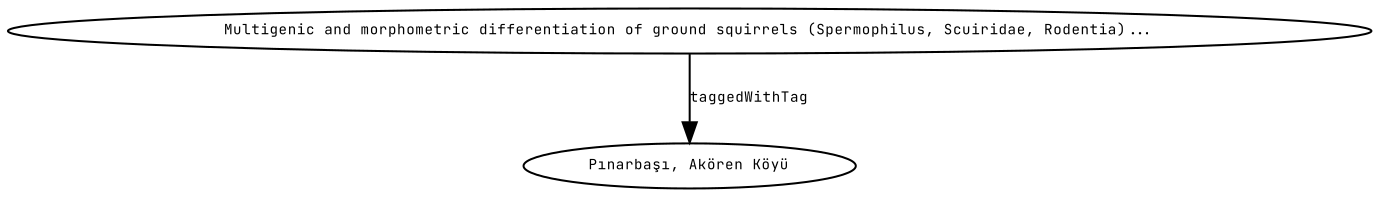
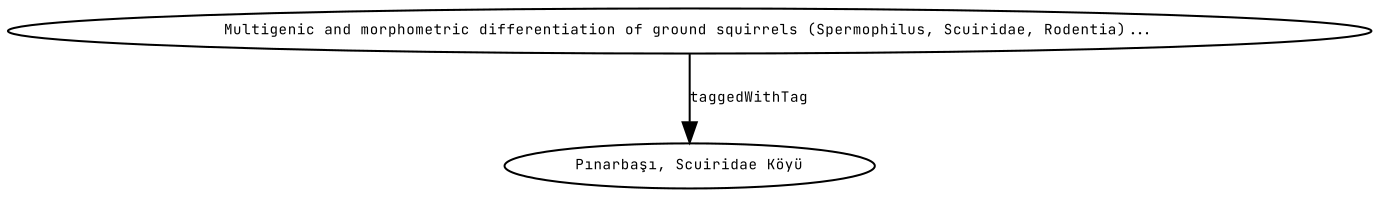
  digraph {
    fontname="JetBrains Mono"
    node [fontname="JetBrains Mono" fontsize=7]
-   n1 [height=0.27433100247 label="Pınarbaşı, Akören Köyü" width=0.27433100247]
+   n1 [height=0.27433100247 label="Pınarbaşı, Scuiridae Köyü" width=0.27433100247]
    n2 [height=0.27433100247 label="Multigenic and morphometric differentiation of ground squirrels (Spermophilus, Scuiridae, Rodentia)..." width=0.27433100247]
    n2 -> n1 [fontname="JetBrains Mono" fontsize=7 label=taggedWithTag]
  }
